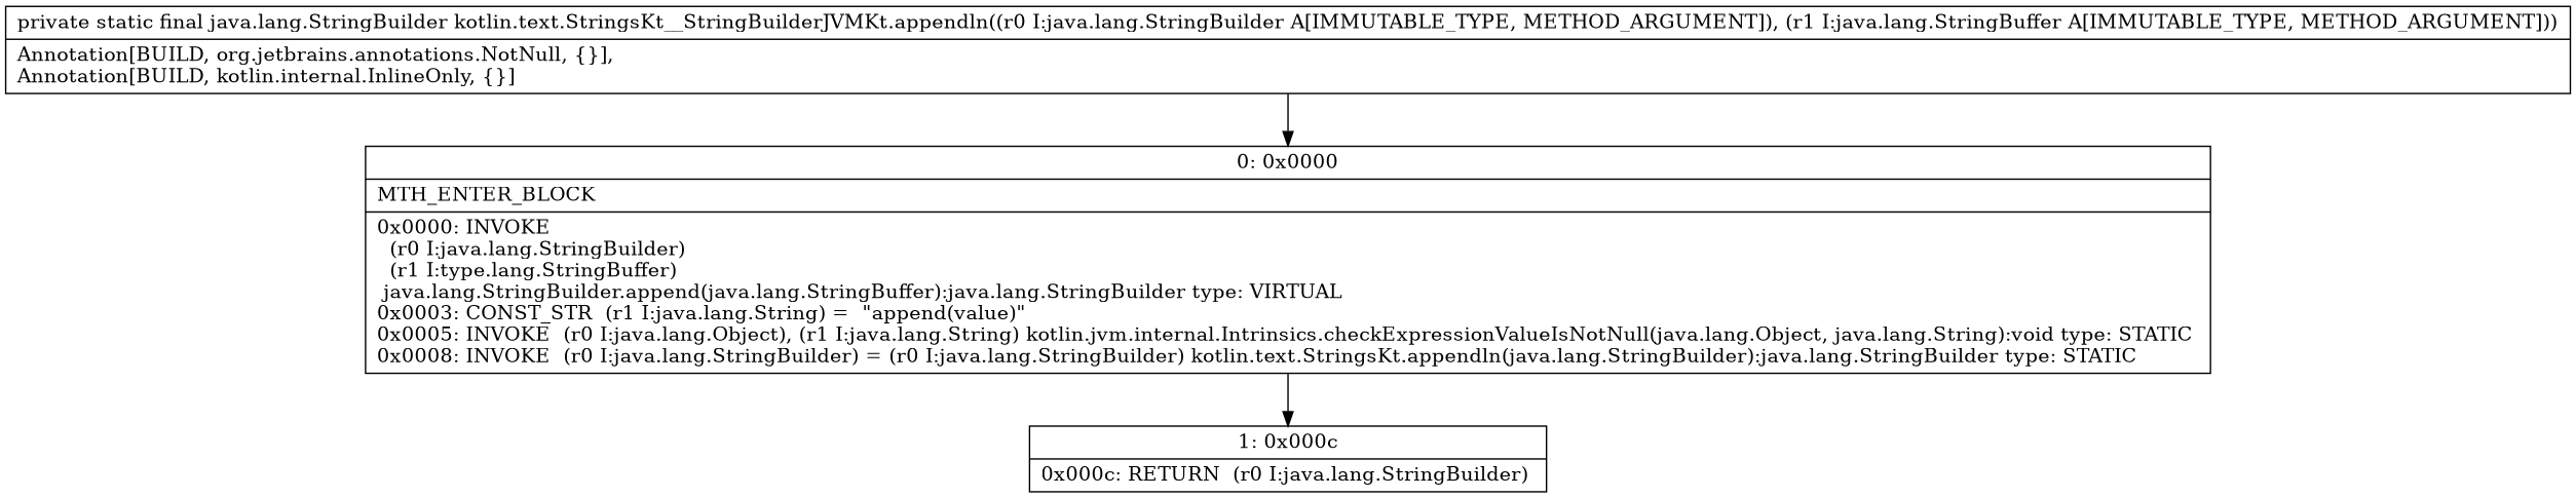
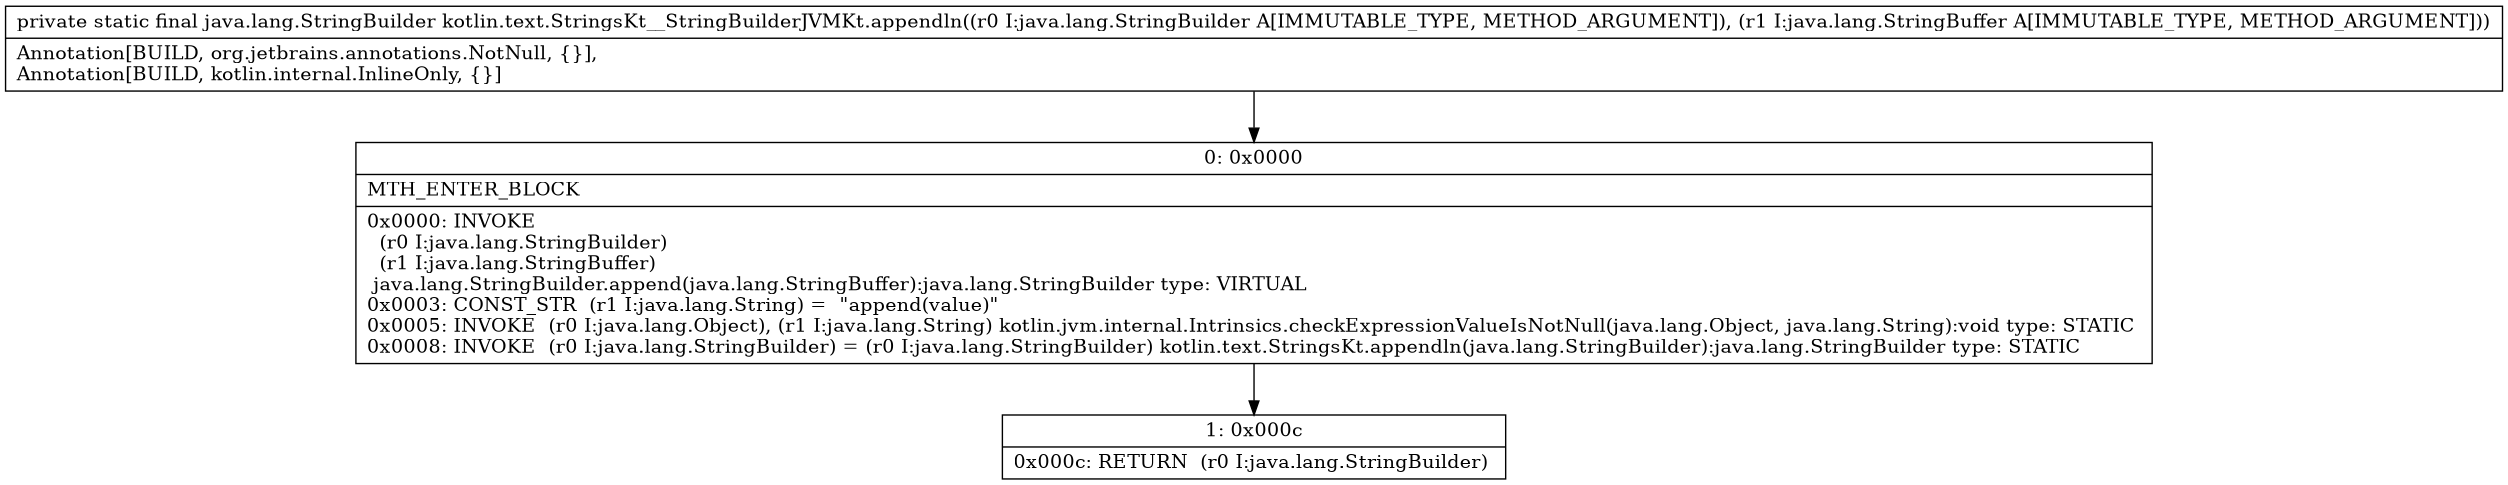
  digraph {
    node [shape=record]
-   n1 [label="{0\:\ 0x0000|MTH_ENTER_BLOCK\l|0x0000: INVOKE  \l  (r0 I:java.lang.StringBuilder)\l  (r1 I:type.lang.StringBuffer)\l java.lang.StringBuilder.append(java.lang.StringBuffer):java.lang.StringBuilder type: VIRTUAL \l0x0003: CONST_STR  (r1 I:java.lang.String) =  \"append(value)\" \l0x0005: INVOKE  (r0 I:java.lang.Object), (r1 I:java.lang.String) kotlin.jvm.internal.Intrinsics.checkExpressionValueIsNotNull(java.lang.Object, java.lang.String):void type: STATIC \l0x0008: INVOKE  (r0 I:java.lang.StringBuilder) = (r0 I:java.lang.StringBuilder) kotlin.text.StringsKt.appendln(java.lang.StringBuilder):java.lang.StringBuilder type: STATIC \l}"]
+   n1 [label="{0\:\ 0x0000|MTH_ENTER_BLOCK\l|0x0000: INVOKE  \l  (r0 I:java.lang.StringBuilder)\l  (r1 I:java.lang.StringBuffer)\l java.lang.StringBuilder.append(java.lang.StringBuffer):java.lang.StringBuilder type: VIRTUAL \l0x0003: CONST_STR  (r1 I:java.lang.String) =  \"append(value)\" \l0x0005: INVOKE  (r0 I:java.lang.Object), (r1 I:java.lang.String) kotlin.jvm.internal.Intrinsics.checkExpressionValueIsNotNull(java.lang.Object, java.lang.String):void type: STATIC \l0x0008: INVOKE  (r0 I:java.lang.StringBuilder) = (r0 I:java.lang.StringBuilder) kotlin.text.StringsKt.appendln(java.lang.StringBuilder):java.lang.StringBuilder type: STATIC \l}"]
    n2 [label="{1\:\ 0x000c|0x000c: RETURN  (r0 I:java.lang.StringBuilder) \l}"]
    n3 [label="{private static final java.lang.StringBuilder kotlin.text.StringsKt__StringBuilderJVMKt.appendln((r0 I:java.lang.StringBuilder A[IMMUTABLE_TYPE, METHOD_ARGUMENT]), (r1 I:java.lang.StringBuffer A[IMMUTABLE_TYPE, METHOD_ARGUMENT]))  | Annotation[BUILD, org.jetbrains.annotations.NotNull, \{\}], \lAnnotation[BUILD, kotlin.internal.InlineOnly, \{\}]\l}"]
    n1 -> n2
    n3 -> n1
  }
